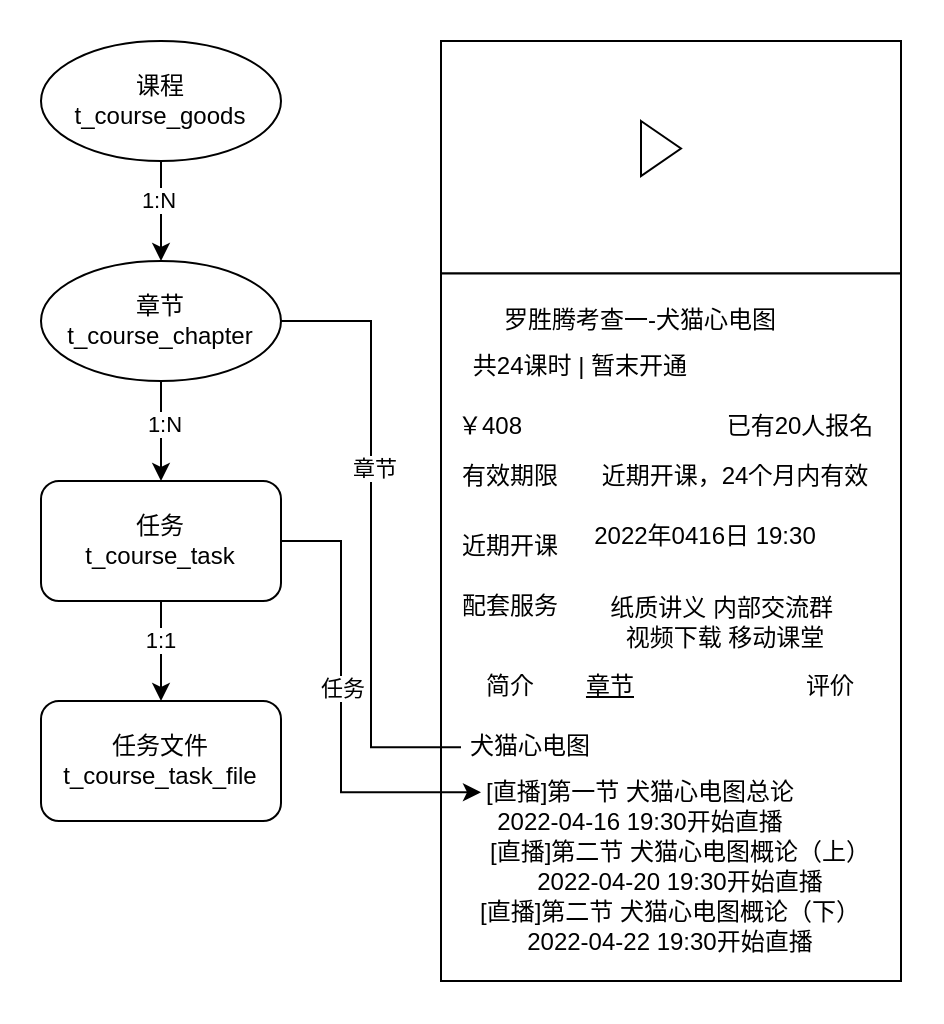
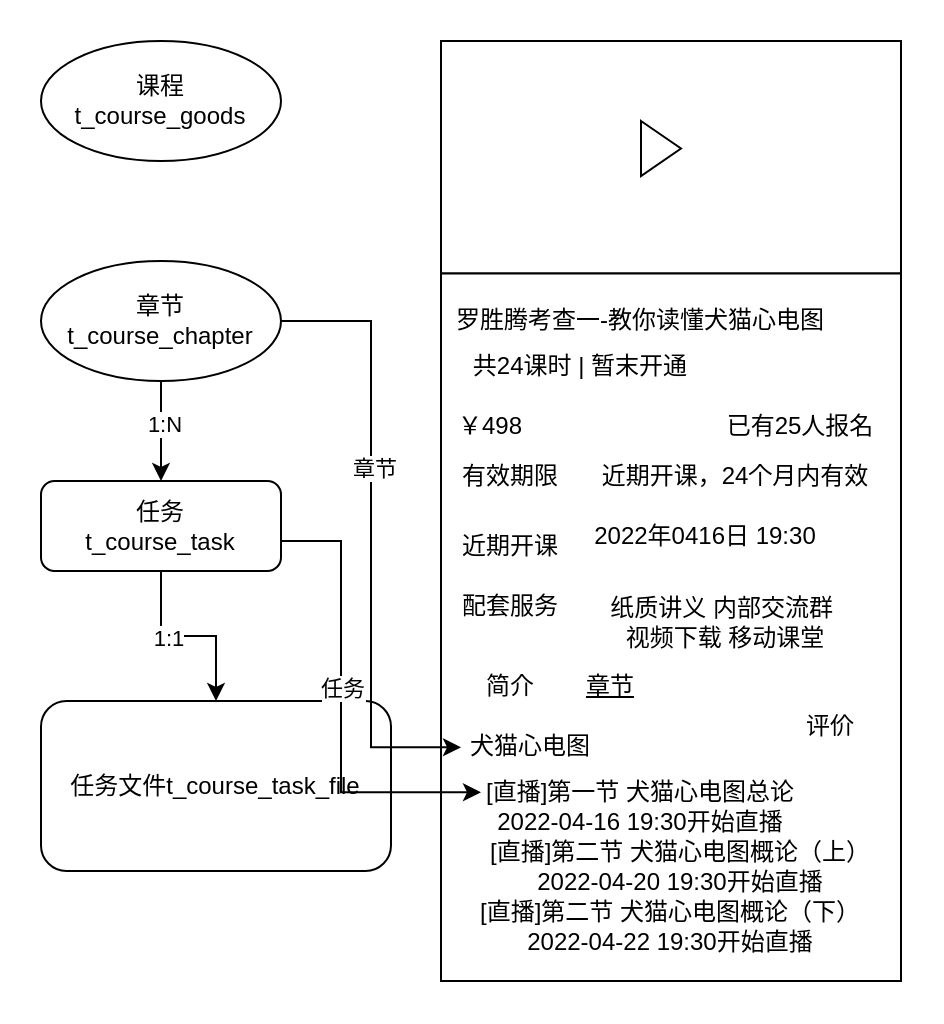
  <mxCell id="0" />
  <mxCell id="1" parent="0" />
- <mxCell id="2" value="" style="edgeStyle=orthogonalEdgeStyle;rounded=0;orthogonalLoop=1;jettySize=auto;html=1;" parent="1" source="4" target="7" edge="1"><mxGeometry relative="1" as="geometry" /></mxCell>
- <mxCell id="3" value="1:N" style="edgeLabel;html=1;align=center;verticalAlign=middle;resizable=0;points=[];" parent="2" vertex="1" connectable="0"><mxGeometry x="-0.232" y="-2" relative="1" as="geometry"><mxPoint as="offset" /></mxGeometry></mxCell>
  <mxCell id="4" value="课程&lt;br&gt;t_course_goods" style="ellipse;whiteSpace=wrap;html=1;" parent="1" vertex="1"><mxGeometry x="20" y="20" width="120" height="60" as="geometry" /></mxCell>
  <mxCell id="5" value="" style="edgeStyle=orthogonalEdgeStyle;rounded=0;orthogonalLoop=1;jettySize=auto;html=1;" parent="1" source="7" target="10" edge="1"><mxGeometry relative="1" as="geometry" /></mxCell>
  <mxCell id="6" value="1:N" style="edgeLabel;html=1;align=center;verticalAlign=middle;resizable=0;points=[];" parent="5" vertex="1" connectable="0"><mxGeometry x="-0.149" y="1" relative="1" as="geometry"><mxPoint as="offset" /></mxGeometry></mxCell>
  <mxCell id="7" value="章节&lt;br&gt;t_course_chapter" style="ellipse;whiteSpace=wrap;html=1;" parent="1" vertex="1"><mxGeometry x="20" y="130" width="120" height="60" as="geometry" /></mxCell>
  <mxCell id="8" value="" style="edgeStyle=orthogonalEdgeStyle;rounded=0;orthogonalLoop=1;jettySize=auto;html=1;" parent="1" source="10" target="11" edge="1"><mxGeometry relative="1" as="geometry" /></mxCell>
  <mxCell id="9" value="1:1" style="edgeLabel;html=1;align=center;verticalAlign=middle;resizable=0;points=[];" parent="8" vertex="1" connectable="0"><mxGeometry x="-0.221" y="-1" relative="1" as="geometry"><mxPoint as="offset" /></mxGeometry></mxCell>
- <mxCell id="10" value="任务&lt;br&gt;t_course_task" style="rounded=1;whiteSpace=wrap;html=1;" parent="1" vertex="1"><mxGeometry x="20" y="240" width="120" height="60" as="geometry" /></mxCell>
- <mxCell id="11" value="任务文件t_course_task_file" style="rounded=1;whiteSpace=wrap;html=1;" parent="1" vertex="1"><mxGeometry x="20" y="350" width="120" height="60" as="geometry" /></mxCell>
+ <mxCell id="10" value="任务&lt;br&gt;t_course_task" style="rounded=1;whiteSpace=wrap;html=1;" parent="1" vertex="1"><mxGeometry x="20" y="240" width="120" height="45" as="geometry" /></mxCell>
+ <mxCell id="11" value="任务文件t_course_task_file" style="rounded=1;whiteSpace=wrap;html=1;" parent="1" vertex="1"><mxGeometry x="20" y="350" width="175" height="85" as="geometry" /></mxCell>
  <mxCell id="12" value="" style="rounded=0;whiteSpace=wrap;html=1;" parent="1" vertex="1"><mxGeometry x="220" y="20" width="230" height="116.25" as="geometry" /></mxCell>
  <mxCell id="13" value="" style="triangle;whiteSpace=wrap;html=1;" parent="1" vertex="1"><mxGeometry x="320" y="60" width="20" height="27.5" as="geometry" /></mxCell>
  <mxCell id="14" value="" style="rounded=0;whiteSpace=wrap;html=1;" parent="1" vertex="1"><mxGeometry x="220" y="136.25" width="230" height="353.75" as="geometry" /></mxCell>
- <mxCell id="15" value="罗胜腾考查一-犬猫心电图" style="text;html=1;strokeColor=none;fillColor=none;align=center;verticalAlign=middle;whiteSpace=wrap;rounded=0;" parent="1" vertex="1"><mxGeometry x="225" y="145" width="190" height="30" as="geometry" /></mxCell>
+ <mxCell id="15" value="罗胜腾考查一-教你读懂犬猫心电图" style="text;html=1;strokeColor=none;fillColor=none;align=center;verticalAlign=middle;whiteSpace=wrap;rounded=0;" parent="1" vertex="1"><mxGeometry x="225" y="145" width="190" height="30" as="geometry" /></mxCell>
  <mxCell id="16" value="共24课时 |&amp;nbsp;暂末开通" style="text;html=1;strokeColor=none;fillColor=none;align=center;verticalAlign=middle;whiteSpace=wrap;rounded=0;" vertex="1" parent="1"><mxGeometry x="220" y="168.13" width="140" height="30" as="geometry" /></mxCell>
- <mxCell id="17" value="￥408" style="text;html=1;strokeColor=none;fillColor=none;align=center;verticalAlign=middle;whiteSpace=wrap;rounded=0;" vertex="1" parent="1"><mxGeometry x="220" y="198.13" width="50" height="30" as="geometry" /></mxCell>
- <mxCell id="18" value="已有20人报名" style="text;html=1;strokeColor=none;fillColor=none;align=center;verticalAlign=middle;whiteSpace=wrap;rounded=0;" vertex="1" parent="1"><mxGeometry x="360" y="198.13" width="80" height="30" as="geometry" /></mxCell>
+ <mxCell id="17" value="￥498" style="text;html=1;strokeColor=none;fillColor=none;align=center;verticalAlign=middle;whiteSpace=wrap;rounded=0;" vertex="1" parent="1"><mxGeometry x="220" y="198.13" width="50" height="30" as="geometry" /></mxCell>
+ <mxCell id="18" value="已有25人报名" style="text;html=1;strokeColor=none;fillColor=none;align=center;verticalAlign=middle;whiteSpace=wrap;rounded=0;" vertex="1" parent="1"><mxGeometry x="360" y="198.13" width="80" height="30" as="geometry" /></mxCell>
  <mxCell id="19" value="有效期限" style="text;html=1;strokeColor=none;fillColor=none;align=center;verticalAlign=middle;whiteSpace=wrap;rounded=0;" vertex="1" parent="1"><mxGeometry x="230" y="223.13" width="50" height="30" as="geometry" /></mxCell>
  <mxCell id="20" value="近期开课" style="text;html=1;strokeColor=none;fillColor=none;align=center;verticalAlign=middle;whiteSpace=wrap;rounded=0;" vertex="1" parent="1"><mxGeometry x="230" y="258.13" width="50" height="30" as="geometry" /></mxCell>
  <mxCell id="21" value="配套服务" style="text;html=1;strokeColor=none;fillColor=none;align=center;verticalAlign=middle;whiteSpace=wrap;rounded=0;" vertex="1" parent="1"><mxGeometry x="230" y="288.13" width="50" height="30" as="geometry" /></mxCell>
  <mxCell id="22" value="简介" style="text;html=1;strokeColor=none;fillColor=none;align=center;verticalAlign=middle;whiteSpace=wrap;rounded=0;" vertex="1" parent="1"><mxGeometry x="230" y="328.13" width="50" height="30" as="geometry" /></mxCell>
  <mxCell id="23" value="&lt;u&gt;章节&lt;/u&gt;" style="text;html=1;strokeColor=none;fillColor=none;align=center;verticalAlign=middle;whiteSpace=wrap;rounded=0;" vertex="1" parent="1"><mxGeometry x="280" y="328.13" width="50" height="30" as="geometry" /></mxCell>
- <mxCell id="24" value="评价" style="text;html=1;strokeColor=none;fillColor=none;align=center;verticalAlign=middle;whiteSpace=wrap;rounded=0;" vertex="1" parent="1"><mxGeometry x="390" y="328.13" width="50" height="30" as="geometry" /></mxCell>
+ <mxCell id="24" value="评价" style="text;html=1;strokeColor=none;fillColor=none;align=center;verticalAlign=middle;whiteSpace=wrap;rounded=0;" vertex="1" parent="1"><mxGeometry x="390" y="348.13" width="50" height="30" as="geometry" /></mxCell>
  <mxCell id="25" value="犬猫心电图" style="text;html=1;strokeColor=none;fillColor=none;align=center;verticalAlign=middle;whiteSpace=wrap;rounded=0;" vertex="1" parent="1"><mxGeometry x="230" y="358.13" width="70" height="30" as="geometry" /></mxCell>
  <mxCell id="26" value="[直播]第一节&amp;nbsp;犬猫心电图总论&lt;br&gt;2022-04-16 19:30开始直播" style="text;html=1;strokeColor=none;fillColor=none;align=center;verticalAlign=middle;whiteSpace=wrap;rounded=0;" vertex="1" parent="1"><mxGeometry x="240" y="388.13" width="160" height="30" as="geometry" /></mxCell>
  <mxCell id="27" value="[直播]第二节&amp;nbsp;犬猫心电图概论（上）&lt;br&gt;2022-04-20 19:30开始直播" style="text;html=1;strokeColor=none;fillColor=none;align=center;verticalAlign=middle;whiteSpace=wrap;rounded=0;" vertex="1" parent="1"><mxGeometry x="240" y="418.13" width="200" height="30" as="geometry" /></mxCell>
  <mxCell id="28" value="[直播]第二节&amp;nbsp;犬猫心电图概论（下）&lt;br&gt;2022-04-22 19:30开始直播" style="text;html=1;strokeColor=none;fillColor=none;align=center;verticalAlign=middle;whiteSpace=wrap;rounded=0;" vertex="1" parent="1"><mxGeometry x="235" y="448.13" width="200" height="30" as="geometry" /></mxCell>
  <mxCell id="29" value="近期开课，24个月内有效" style="text;html=1;strokeColor=none;fillColor=none;align=center;verticalAlign=middle;whiteSpace=wrap;rounded=0;" vertex="1" parent="1"><mxGeometry x="285" y="223.13" width="165" height="30" as="geometry" /></mxCell>
  <mxCell id="30" value="2022年0416日 19:30" style="text;html=1;strokeColor=none;fillColor=none;align=center;verticalAlign=middle;whiteSpace=wrap;rounded=0;" vertex="1" parent="1"><mxGeometry x="270" y="253.13" width="165" height="30" as="geometry" /></mxCell>
  <mxCell id="31" value="纸质讲义&amp;nbsp;内部交流群&amp;nbsp;&lt;br&gt;视频下载&amp;nbsp;移动课堂" style="text;html=1;strokeColor=none;fillColor=none;align=center;verticalAlign=middle;whiteSpace=wrap;rounded=0;" vertex="1" parent="1"><mxGeometry x="280" y="296.26" width="165" height="30" as="geometry" /></mxCell>
- <mxCell id="32" style="edgeStyle=orthogonalEdgeStyle;rounded=0;orthogonalLoop=1;jettySize=auto;html=1;entryX=0;entryY=0.5;entryDx=0;entryDy=0;endArrow=none;" edge="1" parent="1" source="7" target="25"><mxGeometry relative="1" as="geometry" /></mxCell>
+ <mxCell id="32" style="edgeStyle=orthogonalEdgeStyle;rounded=0;orthogonalLoop=1;jettySize=auto;html=1;entryX=0;entryY=0.5;entryDx=0;entryDy=0;" edge="1" parent="1" source="7" target="25"><mxGeometry relative="1" as="geometry" /></mxCell>
  <mxCell id="33" value="章节" style="edgeLabel;html=1;align=center;verticalAlign=middle;resizable=0;points=[];" vertex="1" connectable="0" parent="32"><mxGeometry x="-0.221" y="1" relative="1" as="geometry"><mxPoint as="offset" /></mxGeometry></mxCell>
  <mxCell id="34" style="edgeStyle=orthogonalEdgeStyle;rounded=0;orthogonalLoop=1;jettySize=auto;html=1;entryX=0;entryY=0.25;entryDx=0;entryDy=0;" edge="1" parent="1" source="10" target="26"><mxGeometry relative="1" as="geometry"><Array as="points"><mxPoint x="170" y="270" /><mxPoint x="170" y="396" /></Array></mxGeometry></mxCell>
  <mxCell id="35" value="任务" style="edgeLabel;html=1;align=center;verticalAlign=middle;resizable=0;points=[];" vertex="1" connectable="0" parent="34"><mxGeometry x="-0.091" relative="1" as="geometry"><mxPoint as="offset" /></mxGeometry></mxCell>
